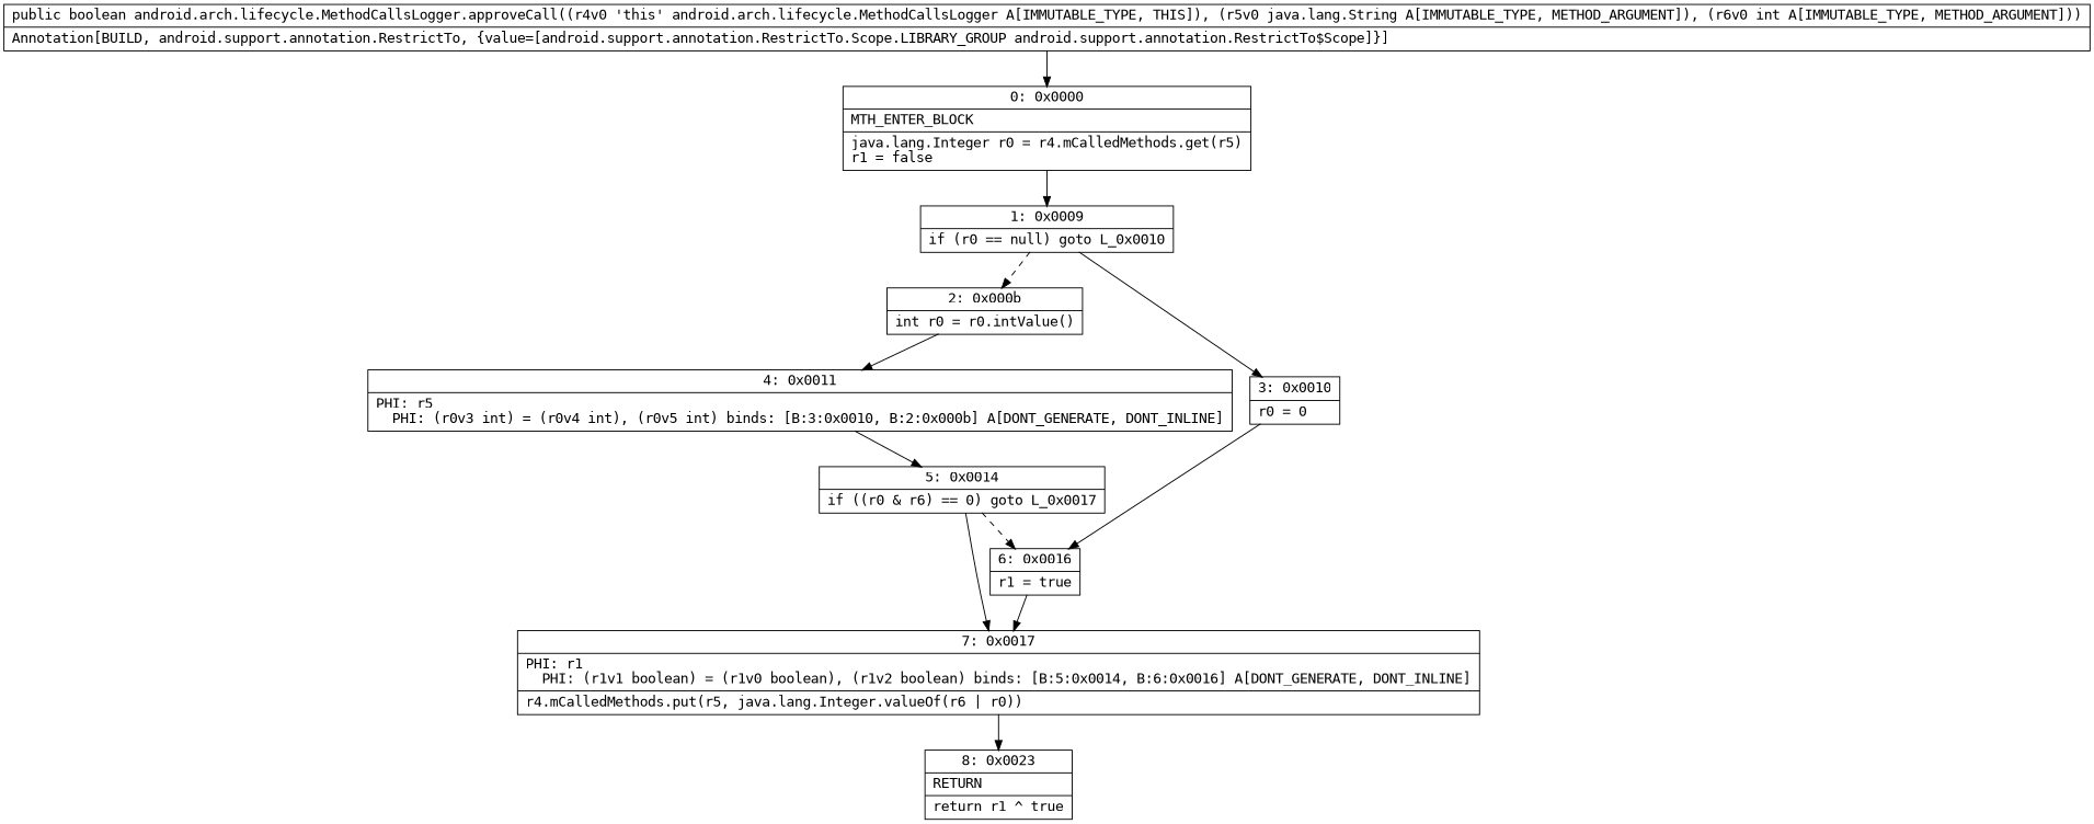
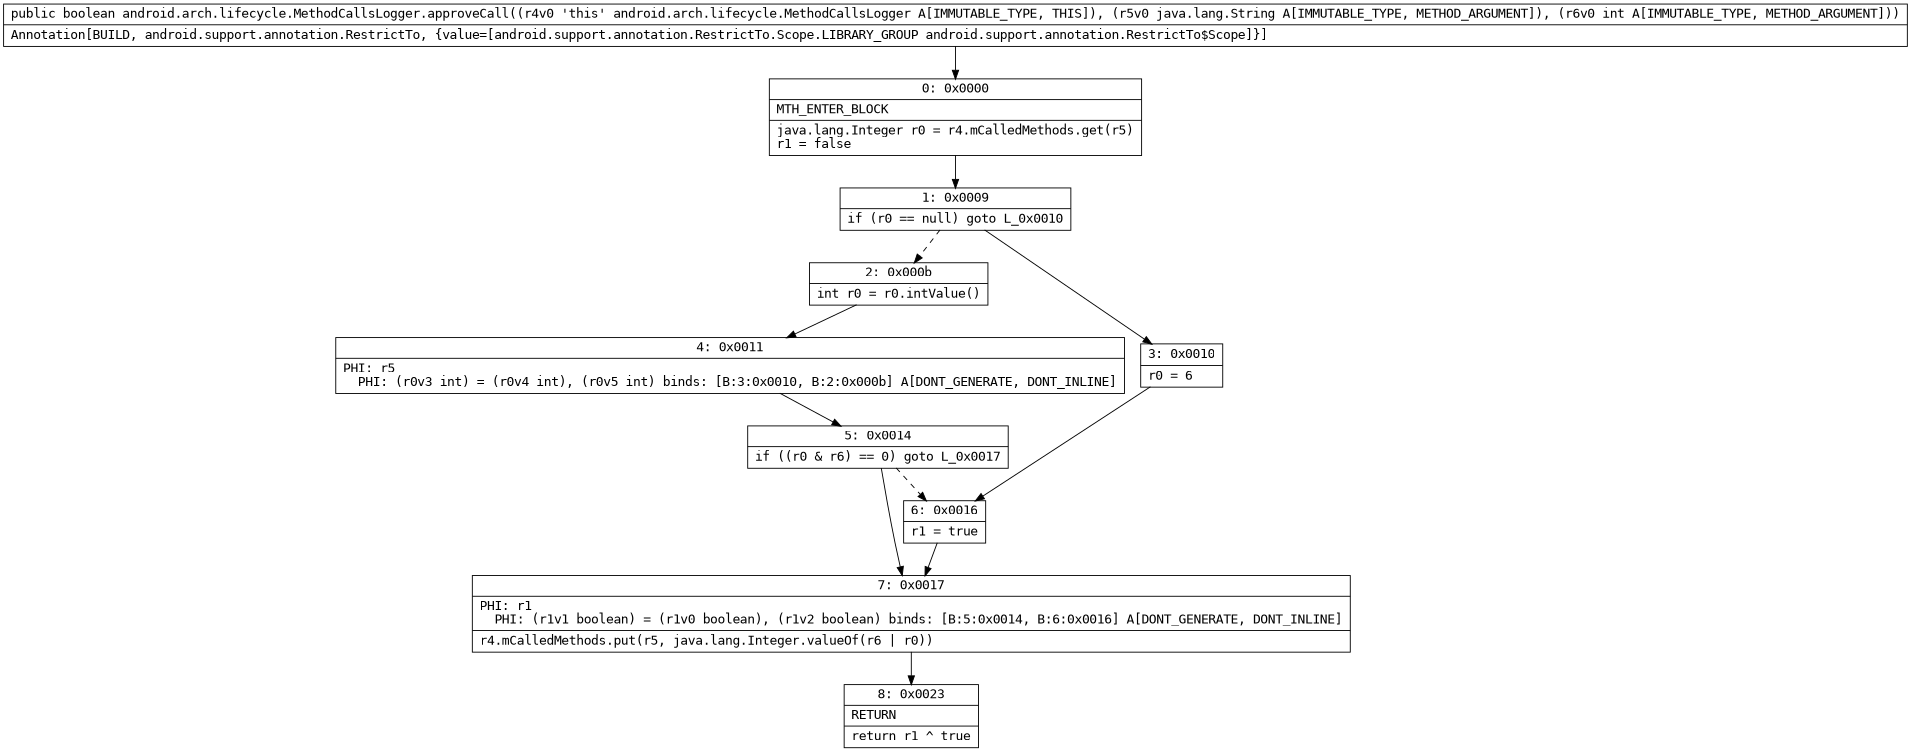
  digraph {
    fontname="DejaVu Sans Mono"
    node [fontname="DejaVu Sans Mono" shape=record]
    edge [fontname="DejaVu Sans Mono"]
    n1 [label="{0\:\ 0x0000|MTH_ENTER_BLOCK\l|java.lang.Integer r0 = r4.mCalledMethods.get(r5)\lr1 = false\l}"]
    n2 [label="{1\:\ 0x0009|if (r0 == null) goto L_0x0010\l}"]
    n3 [label="{2\:\ 0x000b|int r0 = r0.intValue()\l}"]
-   n4 [label="{3\:\ 0x0010|r0 = 0\l}"]
+   n4 [label="{3\:\ 0x0010|r0 = 6\l}"]
    n5 [label="{4\:\ 0x0011|PHI: r5 \l  PHI: (r0v3 int) = (r0v4 int), (r0v5 int) binds: [B:3:0x0010, B:2:0x000b] A[DONT_GENERATE, DONT_INLINE]\l}"]
    n6 [label="{6\:\ 0x0016|r1 = true\l}"]
    n7 [label="{5\:\ 0x0014|if ((r0 & r6) == 0) goto L_0x0017\l}"]
    n8 [label="{7\:\ 0x0017|PHI: r1 \l  PHI: (r1v1 boolean) = (r1v0 boolean), (r1v2 boolean) binds: [B:5:0x0014, B:6:0x0016] A[DONT_GENERATE, DONT_INLINE]\l|r4.mCalledMethods.put(r5, java.lang.Integer.valueOf(r6 \| r0))\l}"]
    n9 [label="{8\:\ 0x0023|RETURN\l|return r1 ^ true\l}"]
    n10 [label="{public boolean android.arch.lifecycle.MethodCallsLogger.approveCall((r4v0 'this' android.arch.lifecycle.MethodCallsLogger A[IMMUTABLE_TYPE, THIS]), (r5v0 java.lang.String A[IMMUTABLE_TYPE, METHOD_ARGUMENT]), (r6v0 int A[IMMUTABLE_TYPE, METHOD_ARGUMENT]))  | Annotation[BUILD, android.support.annotation.RestrictTo, \{value=[android.support.annotation.RestrictTo.Scope.LIBRARY_GROUP android.support.annotation.RestrictTo$Scope]\}]\l}"]
    n1 -> n2
    n2 -> n3 [style=dashed]
    n2 -> n4
    n3 -> n5
    n4 -> n6
    n5 -> n7
    n6 -> n8
    n7 -> n6 [style=dashed]
    n7 -> n8
    n8 -> n9
    n10 -> n1
  }
